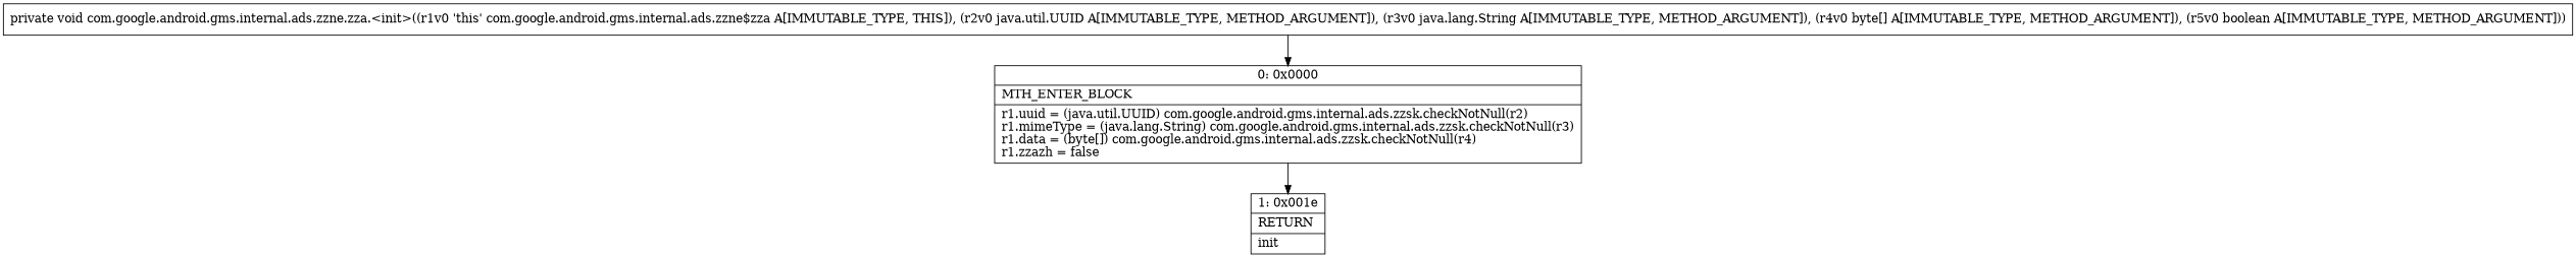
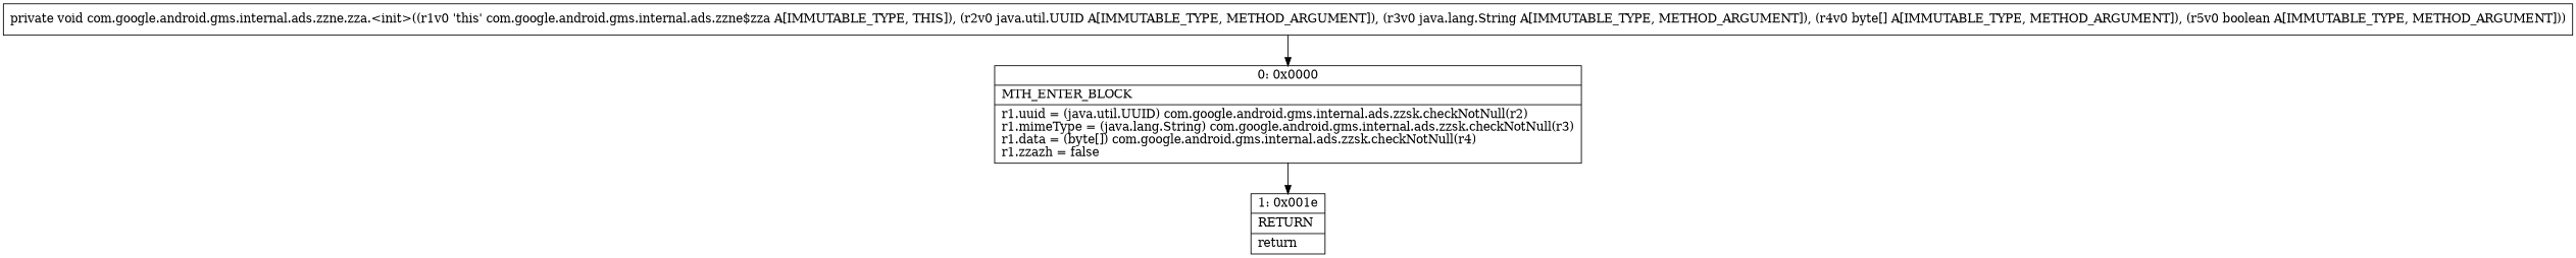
  digraph {
    node [shape=record]
    n1 [label="{0\:\ 0x0000|MTH_ENTER_BLOCK\l|r1.uuid = (java.util.UUID) com.google.android.gms.internal.ads.zzsk.checkNotNull(r2)\lr1.mimeType = (java.lang.String) com.google.android.gms.internal.ads.zzsk.checkNotNull(r3)\lr1.data = (byte[]) com.google.android.gms.internal.ads.zzsk.checkNotNull(r4)\lr1.zzazh = false\l}"]
-   n2 [label="{1\:\ 0x001e|RETURN\l|init\l}"]
+   n2 [label="{1\:\ 0x001e|RETURN\l|return\l}"]
    n3 [label="{private void com.google.android.gms.internal.ads.zzne.zza.\<init\>((r1v0 'this' com.google.android.gms.internal.ads.zzne$zza A[IMMUTABLE_TYPE, THIS]), (r2v0 java.util.UUID A[IMMUTABLE_TYPE, METHOD_ARGUMENT]), (r3v0 java.lang.String A[IMMUTABLE_TYPE, METHOD_ARGUMENT]), (r4v0 byte[] A[IMMUTABLE_TYPE, METHOD_ARGUMENT]), (r5v0 boolean A[IMMUTABLE_TYPE, METHOD_ARGUMENT])) }"]
    n1 -> n2
    n3 -> n1
  }
